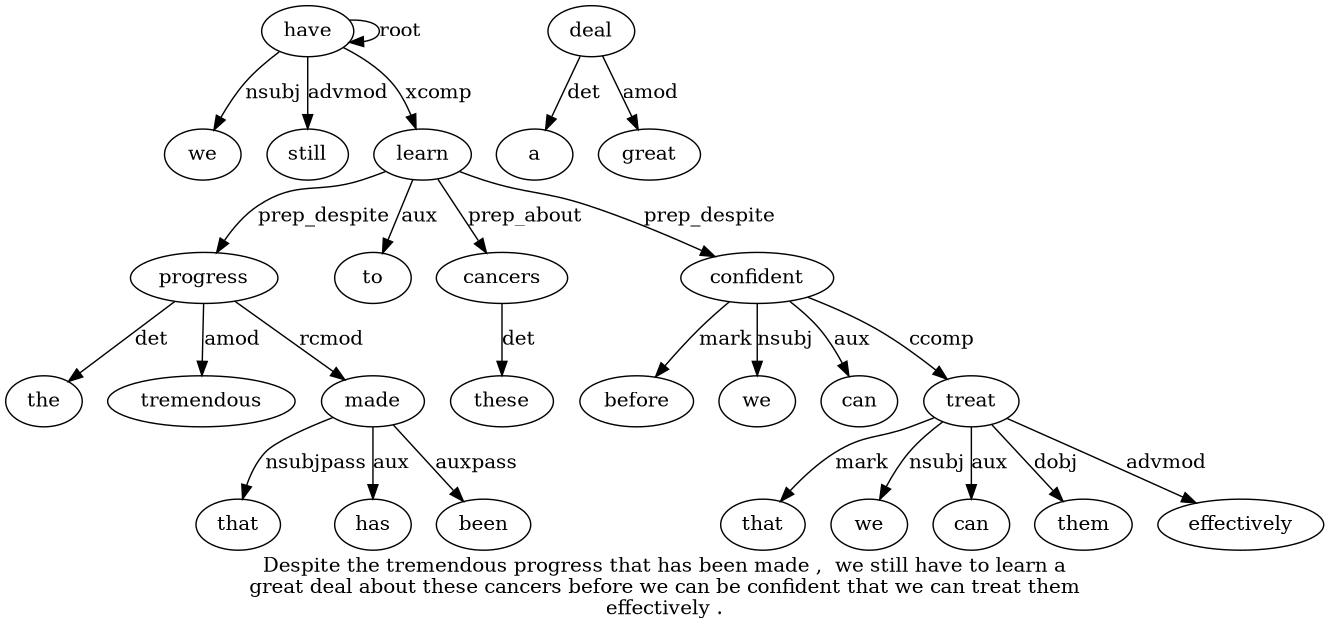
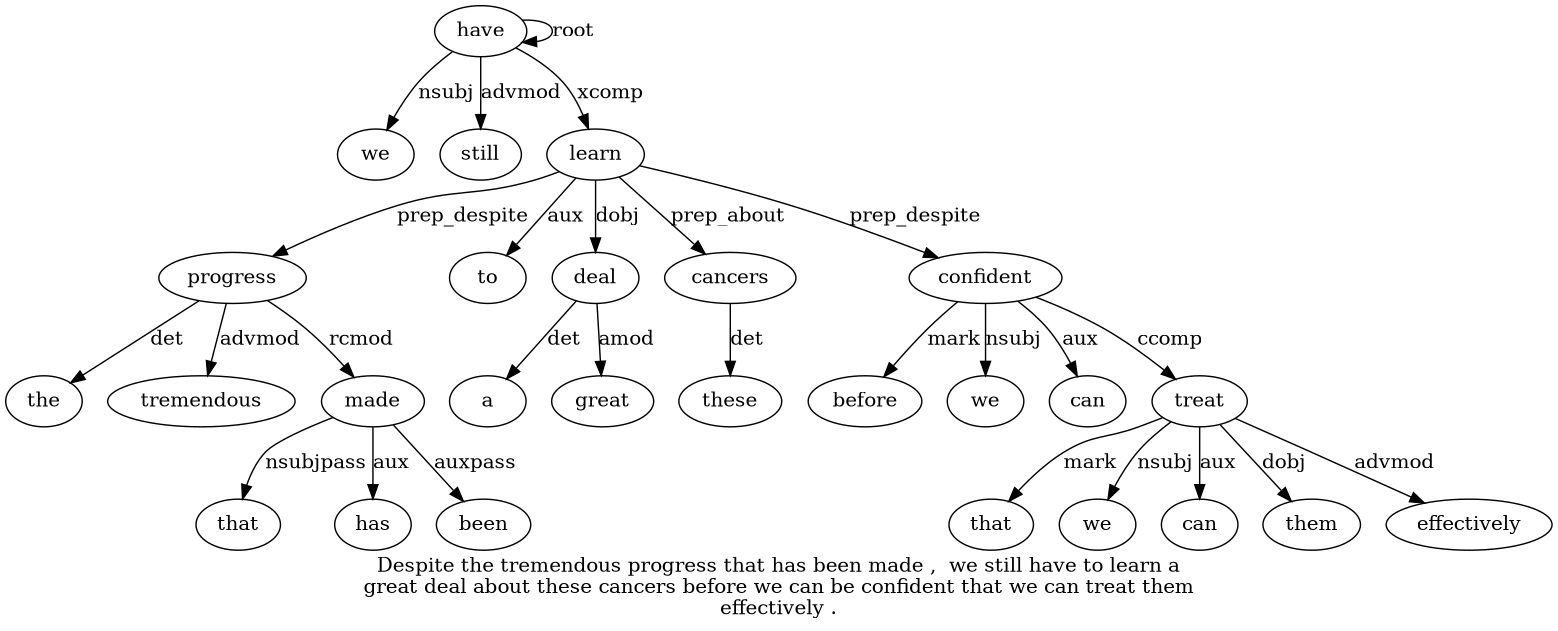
  digraph {
    label="Despite the tremendous progress that has been made ,  we still have to learn a\ngreat deal about these cancers before we can be confident that we can treat them\neffectively ."
    node [fillcolor=white style=filled]
    n1 [label=progress]
    n2 [label=the]
    n3 [label=tremendous]
    n4 [label=made]
    n5 [label=that]
    n6 [label=has]
    n7 [label=been]
    n8 [label=have]
    n9 [label=we]
    n10 [label=still]
    n11 [label=learn]
    n12 [label=to]
    n13 [label=deal]
    n14 [label=cancers]
    n15 [label=confident]
    n16 [label=a]
    n17 [label=great]
    n18 [label=these]
    n19 [label=before]
    n20 [label=we]
    n21 [label=can]
    n22 [label=treat]
    n23 [label=that]
    n24 [label=we]
    n25 [label=can]
    n26 [label=them]
    n27 [label=effectively]
    n1 -> n2 [label=det]
-   n1 -> n3 [label=amod]
+   n1 -> n3 [label=advmod]
    n1 -> n4 [label=rcmod]
    n4 -> n5 [label=nsubjpass]
    n4 -> n6 [label=aux]
    n4 -> n7 [label=auxpass]
    n8 -> n8 [label=root]
    n8 -> n9 [label=nsubj]
    n8 -> n10 [label=advmod]
    n8 -> n11 [label=xcomp]
    n11 -> n1 [label=prep_despite]
    n11 -> n12 [label=aux]
+   n11 -> n13 [label=dobj]
    n11 -> n14 [label=prep_about]
    n11 -> n15 [label=prep_despite]
    n13 -> n16 [label=det]
    n13 -> n17 [label=amod]
    n14 -> n18 [label=det]
    n15 -> n19 [label=mark]
    n15 -> n20 [label=nsubj]
    n15 -> n21 [label=aux]
    n15 -> n22 [label=ccomp]
    n22 -> n23 [label=mark]
    n22 -> n24 [label=nsubj]
    n22 -> n25 [label=aux]
    n22 -> n26 [label=dobj]
    n22 -> n27 [label=advmod]
  }
